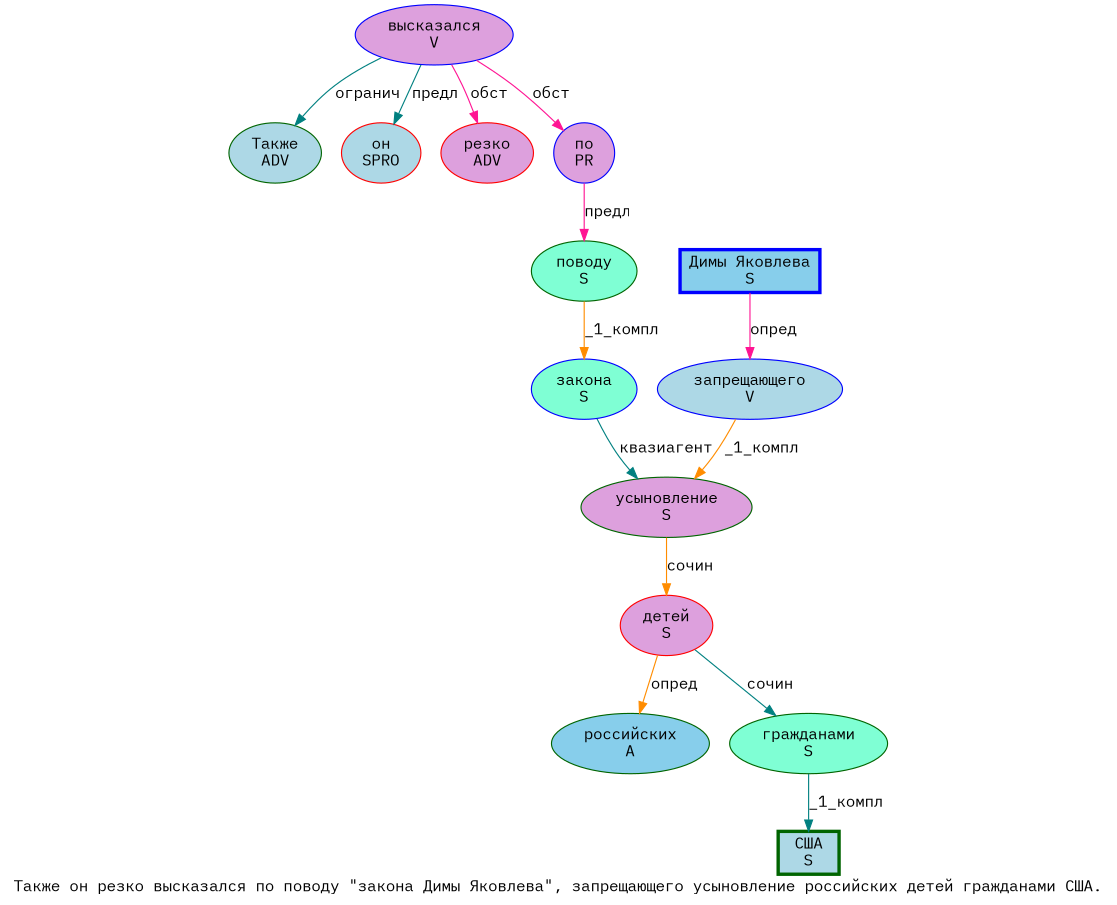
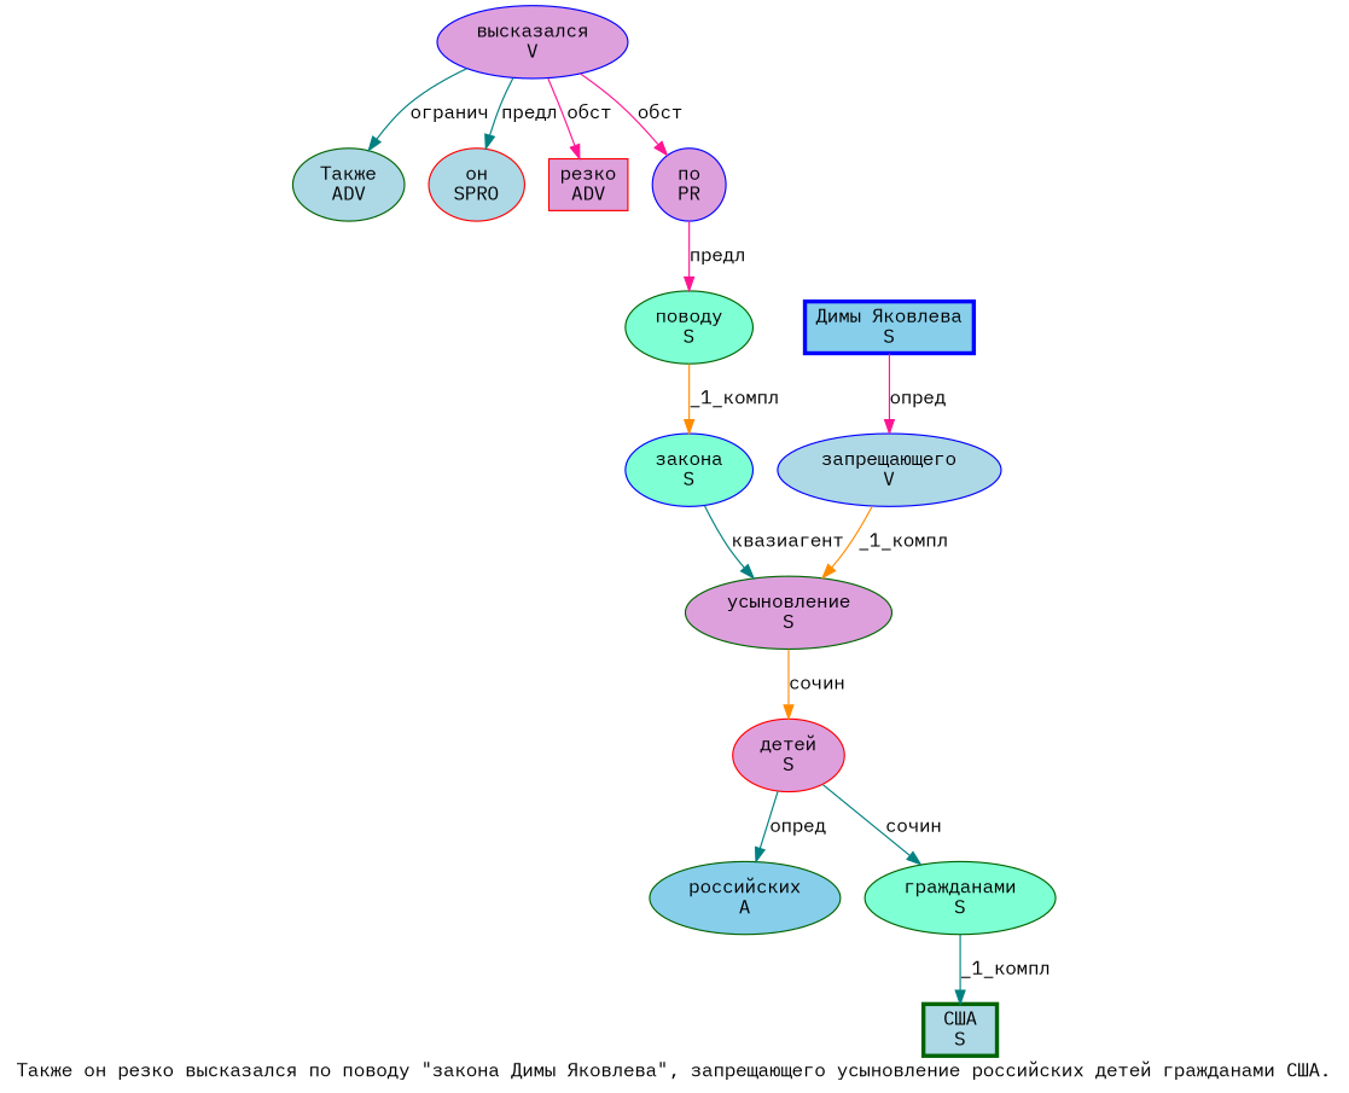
  digraph {
    fontname="IBM Plex Mono"
    label="Также он резко высказался по поводу \"закона Димы Яковлева\", запрещающего усыновление российских детей гражданами США."
    node [color=darkgreen fillcolor=plum fontname="IBM Plex Mono" penwidth=1 shape=ellipse style=filled]
    edge [color=teal fontname="IBM Plex Mono"]
    n1 [fillcolor=lightblue label="Также\nADV"]
    n2 [color=red fillcolor=lightblue label="он\nSPRO"]
-   n3 [color=red label="резко\nADV"]
+   n3 [color=red label="резко\nADV" shape=box]
    n4 [color=blue label="высказался\nV"]
    n5 [color=blue label="по\nPR"]
    n6 [fillcolor=aquamarine label="поводу\nS"]
    n7 [color=blue fillcolor=aquamarine label="закона\nS"]
    n8 [label="усыновление\nS"]
    n9 [color=blue fillcolor=skyblue label="Димы Яковлева\nS" penwidth=3 shape=box]
    n10 [color=blue fillcolor=lightblue label="запрещающего\nV"]
    n11 [color=red label="детей\nS"]
    n12 [fillcolor=skyblue label="российских\nA"]
    n13 [fillcolor=aquamarine label="гражданами\nS"]
    n14 [fillcolor=lightblue label="США\nS" penwidth=3 shape=box]
    n4 -> n1 [label="огранич"]
    n4 -> n2 [label="предл"]
    n4 -> n3 [color=deeppink label="обст"]
    n4 -> n5 [color=deeppink label="обст"]
    n5 -> n6 [color=deeppink label="предл"]
    n6 -> n7 [color=darkorange label="_1_компл"]
    n7 -> n8 [label="квазиагент"]
    n8 -> n11 [color=darkorange label="сочин"]
    n9 -> n10 [color=deeppink label="опред"]
    n10 -> n8 [color=darkorange label="_1_компл"]
-   n11 -> n12 [color=darkorange label="опред"]
+   n11 -> n12 [label="опред"]
    n11 -> n13 [label="сочин"]
    n13 -> n14 [label="_1_компл"]
  }
